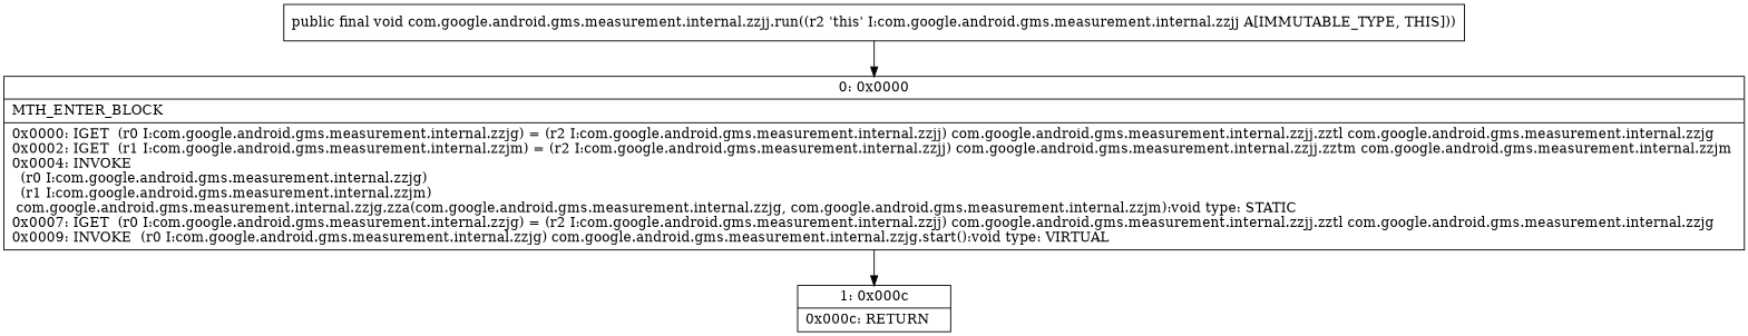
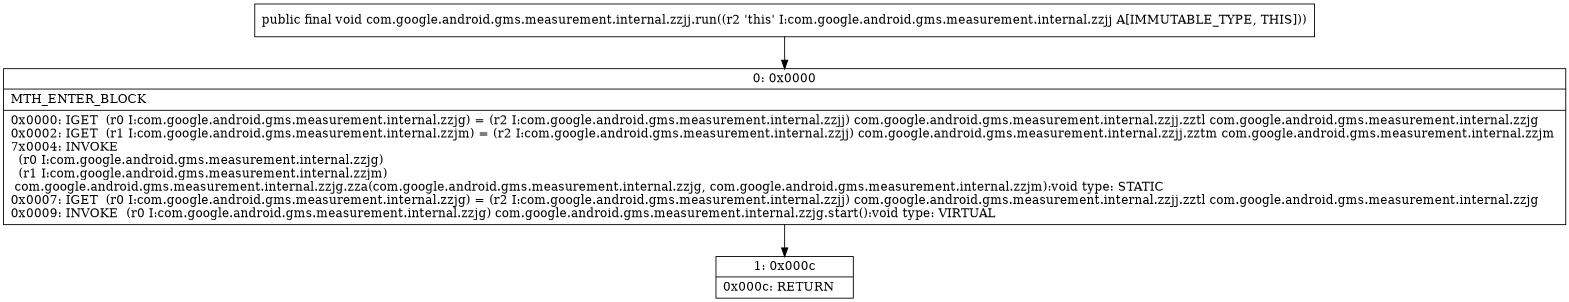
  digraph {
    node [shape=record]
-   n1 [label="{0\:\ 0x0000|MTH_ENTER_BLOCK\l|0x0000: IGET  (r0 I:com.google.android.gms.measurement.internal.zzjg) = (r2 I:com.google.android.gms.measurement.internal.zzjj) com.google.android.gms.measurement.internal.zzjj.zztl com.google.android.gms.measurement.internal.zzjg \l0x0002: IGET  (r1 I:com.google.android.gms.measurement.internal.zzjm) = (r2 I:com.google.android.gms.measurement.internal.zzjj) com.google.android.gms.measurement.internal.zzjj.zztm com.google.android.gms.measurement.internal.zzjm \l0x0004: INVOKE  \l  (r0 I:com.google.android.gms.measurement.internal.zzjg)\l  (r1 I:com.google.android.gms.measurement.internal.zzjm)\l com.google.android.gms.measurement.internal.zzjg.zza(com.google.android.gms.measurement.internal.zzjg, com.google.android.gms.measurement.internal.zzjm):void type: STATIC \l0x0007: IGET  (r0 I:com.google.android.gms.measurement.internal.zzjg) = (r2 I:com.google.android.gms.measurement.internal.zzjj) com.google.android.gms.measurement.internal.zzjj.zztl com.google.android.gms.measurement.internal.zzjg \l0x0009: INVOKE  (r0 I:com.google.android.gms.measurement.internal.zzjg) com.google.android.gms.measurement.internal.zzjg.start():void type: VIRTUAL \l}"]
+   n1 [label="{0\:\ 0x0000|MTH_ENTER_BLOCK\l|0x0000: IGET  (r0 I:com.google.android.gms.measurement.internal.zzjg) = (r2 I:com.google.android.gms.measurement.internal.zzjj) com.google.android.gms.measurement.internal.zzjj.zztl com.google.android.gms.measurement.internal.zzjg \l0x0002: IGET  (r1 I:com.google.android.gms.measurement.internal.zzjm) = (r2 I:com.google.android.gms.measurement.internal.zzjj) com.google.android.gms.measurement.internal.zzjj.zztm com.google.android.gms.measurement.internal.zzjm \l7x0004: INVOKE  \l  (r0 I:com.google.android.gms.measurement.internal.zzjg)\l  (r1 I:com.google.android.gms.measurement.internal.zzjm)\l com.google.android.gms.measurement.internal.zzjg.zza(com.google.android.gms.measurement.internal.zzjg, com.google.android.gms.measurement.internal.zzjm):void type: STATIC \l0x0007: IGET  (r0 I:com.google.android.gms.measurement.internal.zzjg) = (r2 I:com.google.android.gms.measurement.internal.zzjj) com.google.android.gms.measurement.internal.zzjj.zztl com.google.android.gms.measurement.internal.zzjg \l0x0009: INVOKE  (r0 I:com.google.android.gms.measurement.internal.zzjg) com.google.android.gms.measurement.internal.zzjg.start():void type: VIRTUAL \l}"]
    n2 [label="{1\:\ 0x000c|0x000c: RETURN   \l}"]
    n3 [label="{public final void com.google.android.gms.measurement.internal.zzjj.run((r2 'this' I:com.google.android.gms.measurement.internal.zzjj A[IMMUTABLE_TYPE, THIS])) }"]
    n1 -> n2
    n3 -> n1
  }
